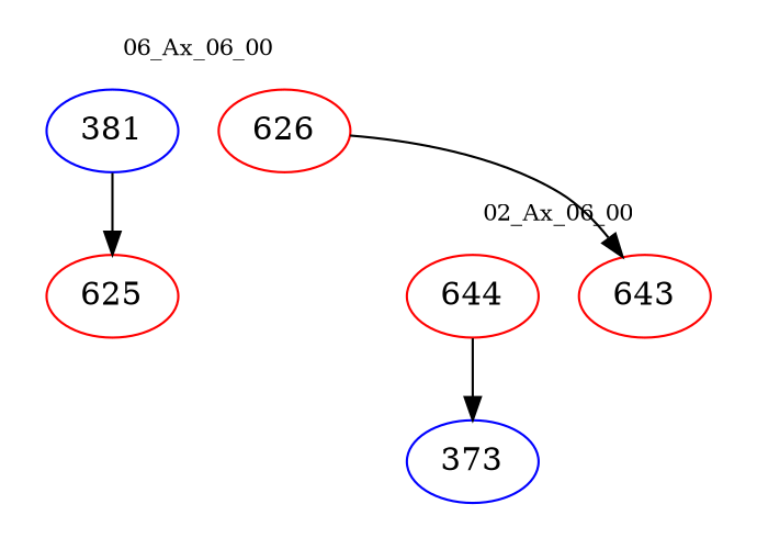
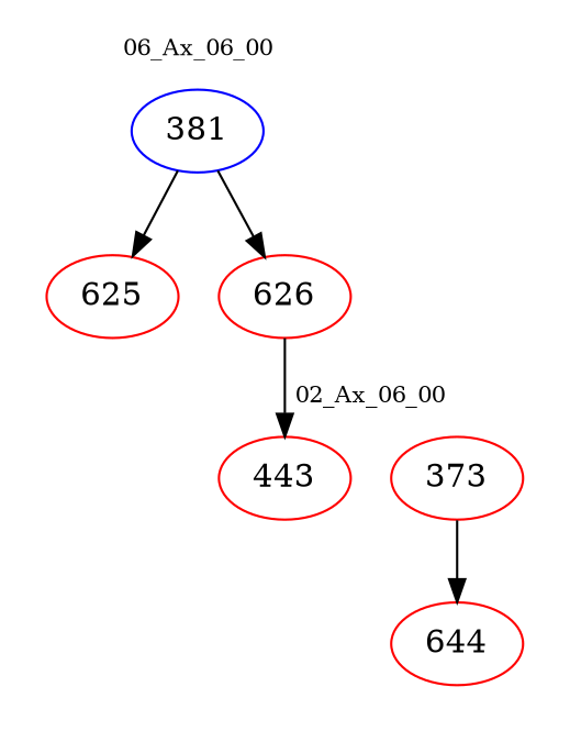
  digraph {
    node [color=red]
    edge [color=black]
    n1 [color=blue label=381]
    n2 [label=625]
    n3 [label=626]
-   n4 [color=blue label=373]
-   n5 [label=643]
+   n4 [label=373]
+   n5 [label=443]
    n6 [label=644]
    subgraph cluster_1 {
      color=white
      fontsize=10
      label="06_Ax_06_00"
      n1
      n2
      n3
    }
    subgraph cluster_2 {
      color=white
      fontsize=10
      label="02_Ax_06_00"
      n4
      n5
      n6
    }
    n1 -> n2
+   n1 -> n3
    n3 -> n5
-   n6 -> n4
+   n4 -> n6
  }
